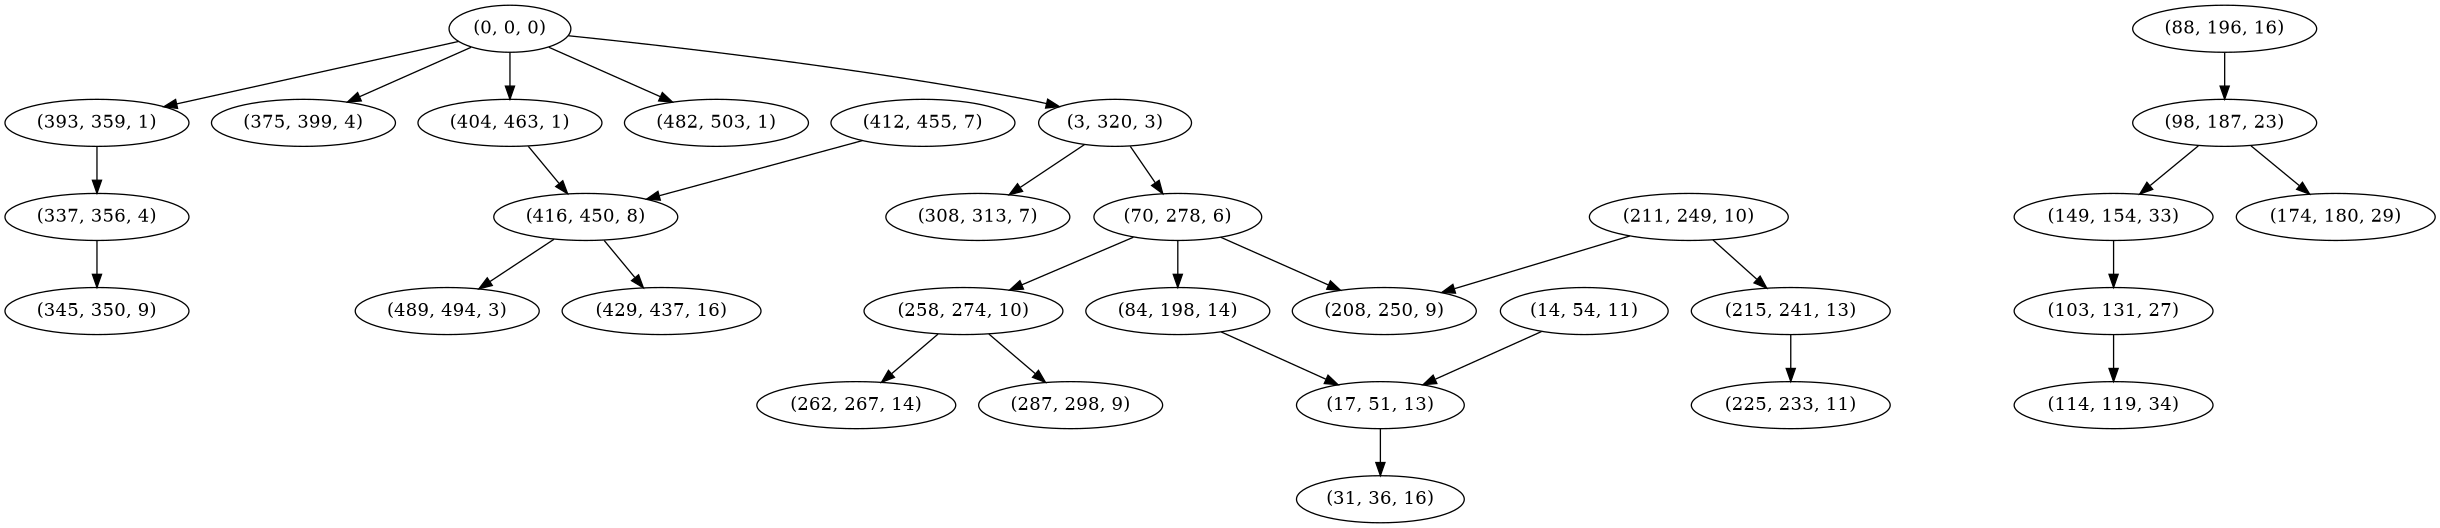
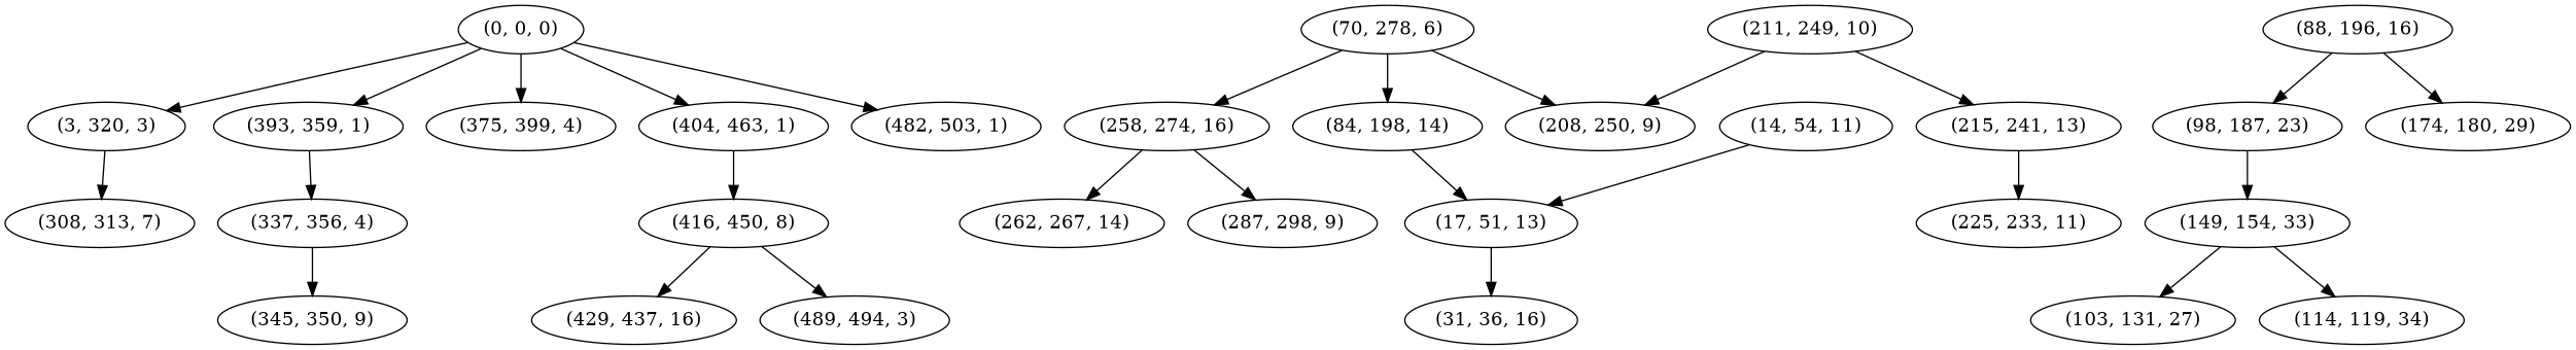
  digraph {
    "(0, 0, 0)"
    "(3, 320, 3)"
    n3 [label="(393, 359, 1)"]
    "(375, 399, 4)"
    "(404, 463, 1)"
    "(482, 503, 1)"
    "(70, 278, 6)"
    "(308, 313, 7)"
    "(337, 356, 4)"
    "(416, 450, 8)"
    "(84, 198, 14)"
    "(208, 250, 9)"
-   "(258, 274, 10)"
+   "(258, 274, 10)" [label="(258, 274, 16)"]
    "(14, 54, 11)"
    "(17, 51, 13)"
    "(31, 36, 16)"
    "(287, 298, 9)"
    "(262, 267, 14)"
    "(88, 196, 16)"
    "(98, 187, 23)"
    "(149, 154, 33)"
    "(174, 180, 29)"
    "(103, 131, 27)"
    "(114, 119, 34)"
    "(211, 249, 10)"
    "(215, 241, 13)"
    n27 [label="(225, 233, 11)"]
    "(345, 350, 9)"
-   "(412, 455, 7)"
    "(429, 437, 16)"
    "(489, 494, 3)"
    "(0, 0, 0)" -> "(3, 320, 3)"
    "(0, 0, 0)" -> n3
    "(0, 0, 0)" -> "(375, 399, 4)"
    "(0, 0, 0)" -> "(404, 463, 1)"
    "(0, 0, 0)" -> "(482, 503, 1)"
-   "(3, 320, 3)" -> "(70, 278, 6)"
    "(3, 320, 3)" -> "(308, 313, 7)"
    n3 -> "(337, 356, 4)"
    "(404, 463, 1)" -> "(416, 450, 8)"
    "(70, 278, 6)" -> "(84, 198, 14)"
    "(70, 278, 6)" -> "(208, 250, 9)"
    "(70, 278, 6)" -> "(258, 274, 10)"
    "(337, 356, 4)" -> "(345, 350, 9)"
    "(416, 450, 8)" -> "(429, 437, 16)"
    "(416, 450, 8)" -> "(489, 494, 3)"
    "(84, 198, 14)" -> "(17, 51, 13)"
    "(258, 274, 10)" -> "(287, 298, 9)"
    "(258, 274, 10)" -> "(262, 267, 14)"
    "(14, 54, 11)" -> "(17, 51, 13)"
    "(17, 51, 13)" -> "(31, 36, 16)"
    "(88, 196, 16)" -> "(98, 187, 23)"
    "(98, 187, 23)" -> "(149, 154, 33)"
-   "(98, 187, 23)" -> "(174, 180, 29)"
+   "(88, 196, 16)" -> "(174, 180, 29)"
    "(149, 154, 33)" -> "(103, 131, 27)"
-   "(103, 131, 27)" -> "(114, 119, 34)"
+   "(149, 154, 33)" -> "(114, 119, 34)"
    "(211, 249, 10)" -> "(208, 250, 9)"
    "(211, 249, 10)" -> "(215, 241, 13)"
    "(215, 241, 13)" -> n27
-   "(412, 455, 7)" -> "(416, 450, 8)"
  }
